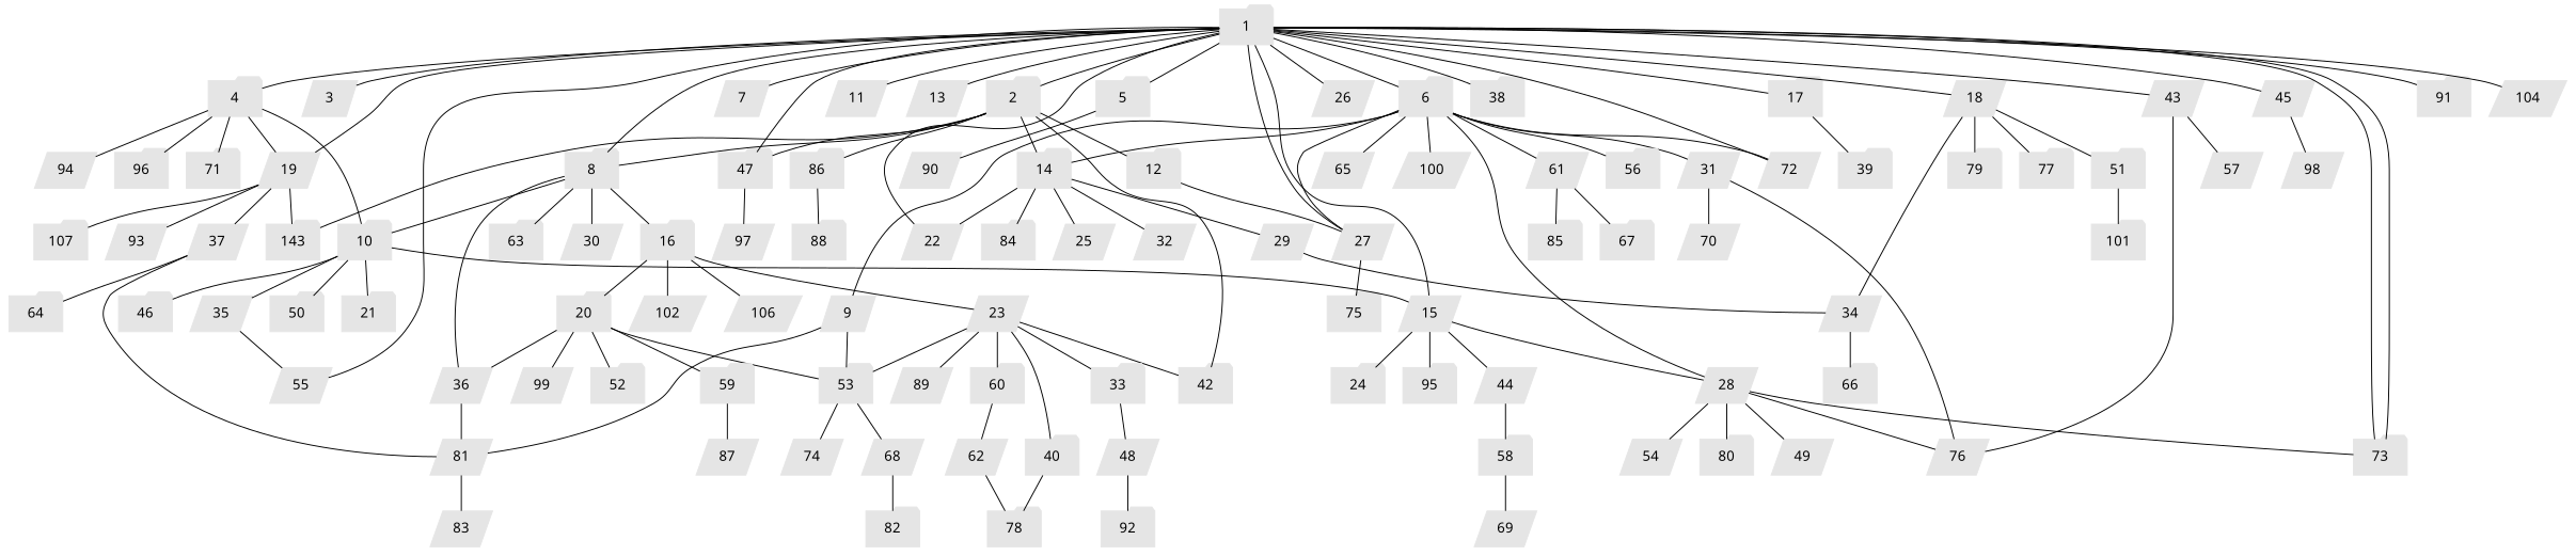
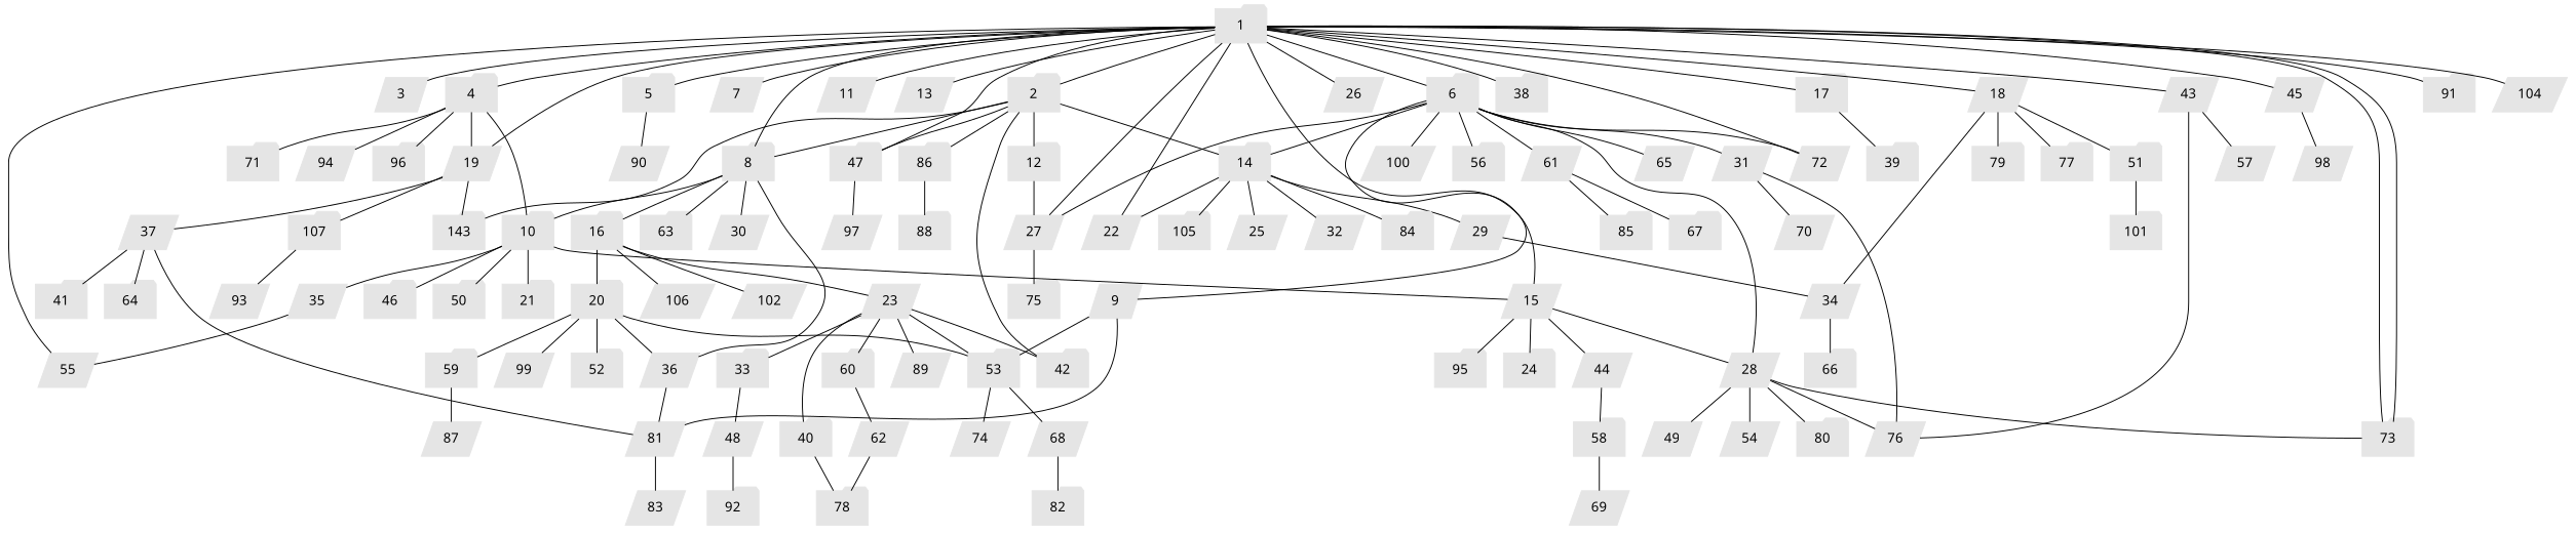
  graph {
    fontname="Noto Sans"
    node [color=gray90 fontname="Noto Sans" shape=folder style=filled]
    edge [fontname="Noto Sans"]
    1
    2
    3 [shape=parallelogram]
    4
    5
    6
    7 [shape=parallelogram]
    8
    11 [shape=parallelogram]
    13 [shape=parallelogram]
    15 [shape=parallelogram]
    17
    18 [shape=parallelogram]
    19 [shape=parallelogram]
    22 [shape=parallelogram]
    26 [shape=parallelogram]
    27 [shape=parallelogram]
    38
    43 [shape=parallelogram]
    45 [shape=parallelogram]
    47
    55 [shape=parallelogram]
    72 [shape=parallelogram]
    73
    91
    104 [shape=parallelogram]
    12
    14
    42
    86
    n31 [label=143]
    10
    71
    94 [shape=parallelogram]
    96
    90 [shape=parallelogram]
    9 [shape=parallelogram]
    28 [shape=parallelogram]
    31 [shape=parallelogram]
    56
    61 [shape=parallelogram]
    65 [shape=parallelogram]
    100 [shape=parallelogram]
    16
    30 [shape=parallelogram]
    36 [shape=parallelogram]
    63
    24
    44 [shape=parallelogram]
    95
    39
    34 [shape=parallelogram]
    51
    77
    79
    37 [shape=parallelogram]
    93 [shape=parallelogram]
    107
    75
    76 [shape=parallelogram]
    57 [shape=parallelogram]
    98 [shape=parallelogram]
    97 [shape=parallelogram]
    25 [shape=parallelogram]
    29 [shape=parallelogram]
    32 [shape=parallelogram]
    84
+   105
    88
    21
    35 [shape=parallelogram]
    46
    50
    53
    81 [shape=parallelogram]
    49 [shape=parallelogram]
    54 [shape=parallelogram]
    80
    70 [shape=parallelogram]
    67
    85
    20
    23 [shape=parallelogram]
    102 [shape=parallelogram]
    106 [shape=parallelogram]
    68 [shape=parallelogram]
    74 [shape=parallelogram]
    83 [shape=parallelogram]
    58
    52
    59
    99 [shape=parallelogram]
    33
    40
    60
    89 [shape=parallelogram]
    66
    101
+   41
    64
    87 [shape=parallelogram]
    48 [shape=parallelogram]
    78
    62 [shape=parallelogram]
    92
    69 [shape=parallelogram]
    82
    1 -- 2
    1 -- 3
    1 -- 4
    1 -- 5
    1 -- 6
    1 -- 7
    1 -- 8
    1 -- 11
    1 -- 13
    1 -- 15
    1 -- 17
    1 -- 18
    1 -- 19
    1 -- 22
    1 -- 26
    1 -- 27
    1 -- 38
    1 -- 43
    1 -- 45
    1 -- 47
    1 -- 55
    1 -- 72
    1 -- 73
    1 -- 73
    1 -- 91
    1 -- 104
    2 -- 8
    2 -- 47
    2 -- 12
    2 -- 14
    2 -- 42
    2 -- 86
    2 -- n31
    4 -- 19
    4 -- 10
    4 -- 71
    4 -- 94
    4 -- 96
    5 -- 90
    6 -- 27
    6 -- 72
    6 -- 14
    6 -- 9
    6 -- 28
    6 -- 31
    6 -- 56
    6 -- 61
    6 -- 65
    6 -- 100
    8 -- 10
    8 -- 16
    8 -- 30
    8 -- 36
    8 -- 63
    15 -- 28
    15 -- 24
    15 -- 44
    15 -- 95
    17 -- 39
    18 -- 34
    18 -- 51
    18 -- 77
    18 -- 79
    19 -- n31
    19 -- 37
-   19 -- 93
+   107 -- 93
    19 -- 107
    27 -- 75
    43 -- 76
    43 -- 57
    45 -- 98
    47 -- 97
    12 -- 27
    14 -- 22
    14 -- 25
    14 -- 29
    14 -- 32
    14 -- 84
+   14 -- 105
    86 -- 88
    10 -- 15
    10 -- 21
    10 -- 35
    10 -- 46
    10 -- 50
    9 -- 53
    9 -- 81
    28 -- 73
    28 -- 76
    28 -- 49
    28 -- 54
    28 -- 80
    31 -- 76
    31 -- 70
    61 -- 67
    61 -- 85
    16 -- 20
    16 -- 23
    16 -- 102
    16 -- 106
    36 -- 81
    44 -- 58
    34 -- 66
    51 -- 101
    37 -- 81
+   37 -- 41
    37 -- 64
    29 -- 34
    35 -- 55
    53 -- 68
    53 -- 74
    81 -- 83
    20 -- 36
    20 -- 53
    20 -- 52
    20 -- 59
    20 -- 99
    23 -- 42
    23 -- 53
    23 -- 33
    23 -- 40
    23 -- 60
    23 -- 89
    68 -- 82
    58 -- 69
    59 -- 87
    33 -- 48
    40 -- 78
    60 -- 62
    48 -- 92
    62 -- 78
  }
